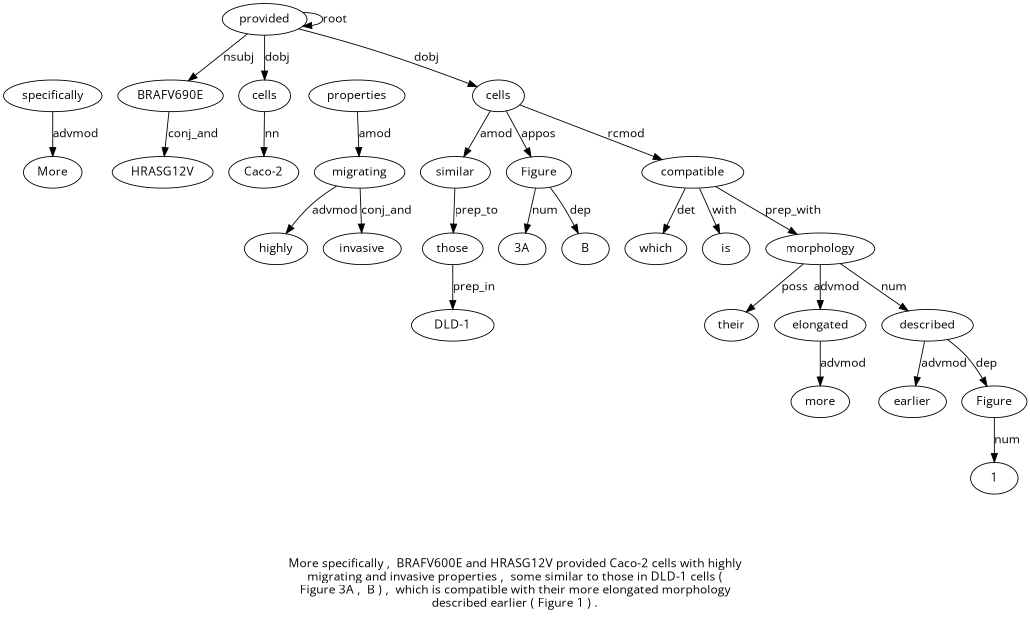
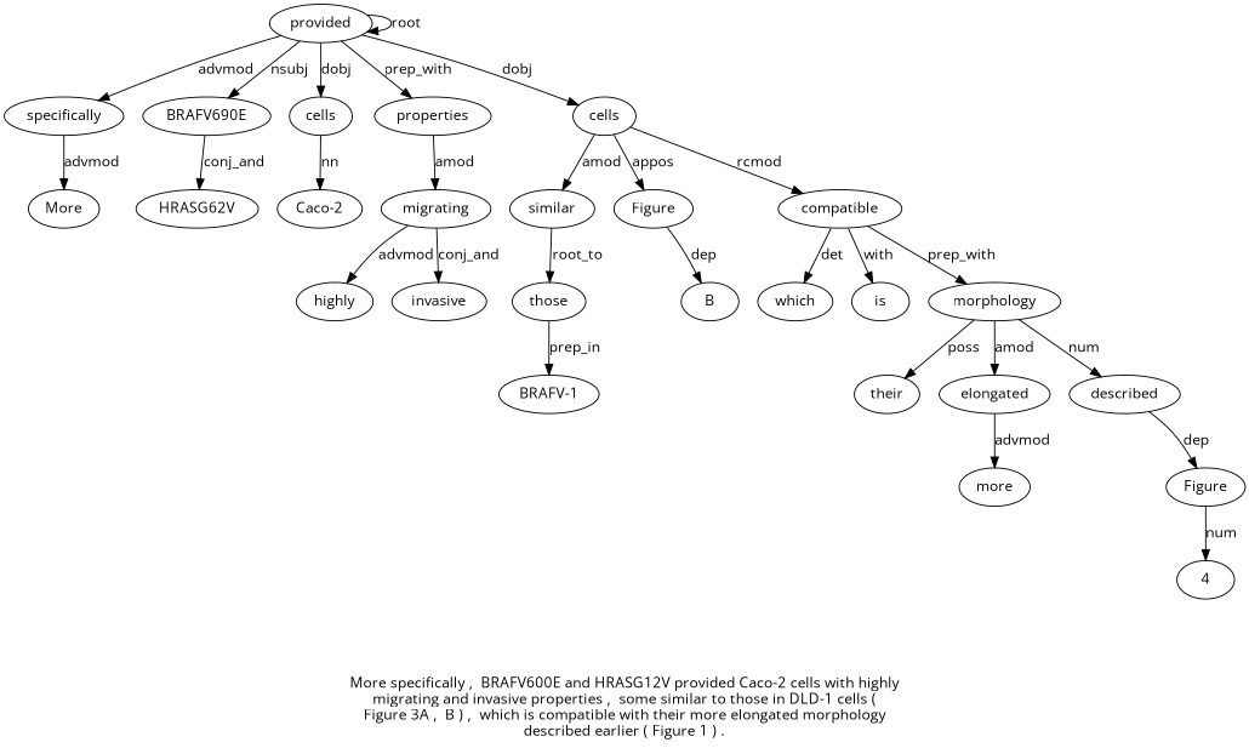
  digraph {
    fontname="Open Sans"
    label="More specifically ,  BRAFV600E and HRASG12V provided Caco-2 cells with highly\nmigrating and invasive properties ,  some similar to those in DLD-1 cells (\nFigure 3A ,  B ) ,  which is compatible with their more elongated morphology\ndescribed earlier ( Figure 1 ) ."
    node [fillcolor=white fontname="Open Sans" style=filled]
    edge [fontname="Open Sans"]
    n1 [label=specifically]
    n2 [label=More]
    n3 [label=provided]
    n4 [label=BRAFV690E]
    n5 [label=cells]
    n6 [label=properties]
    n7 [label=cells]
-   n8 [label=HRASG12V]
+   n8 [label=HRASG62V]
    n9 [label="Caco-2"]
    n10 [label=migrating]
    n11 [label=similar]
    n12 [label=Figure]
    n13 [label=compatible]
    n14 [label=highly]
    n15 [label=invasive]
    n16 [label=those]
-   n17 [label="3A"]
    n18 [label=B]
    n19 [label=which]
    n20 [label=is]
    n21 [label=morphology]
-   n22 [label="DLD-1"]
+   n22 [label="BRAFV-1"]
    n23 [label=their]
    n24 [label=elongated]
    n25 [label=described]
    n26 [label=more]
-   n27 [label=earlier]
    n28 [label=Figure]
-   n29 [label=1]
+   n29 [label=4]
    n1 -> n2 [label=advmod]
+   n3 -> n1 [label=advmod]
    n3 -> n3 [label=root]
    n3 -> n4 [label=nsubj]
    n3 -> n5 [label=dobj]
+   n3 -> n6 [label=prep_with]
    n3 -> n7 [label=dobj]
    n4 -> n8 [label=conj_and]
    n5 -> n9 [label=nn]
    n6 -> n10 [label=amod]
    n7 -> n11 [label=amod]
    n7 -> n12 [label=appos]
    n7 -> n13 [label=rcmod]
    n10 -> n14 [label=advmod]
    n10 -> n15 [label=conj_and]
-   n11 -> n16 [label=prep_to]
-   n12 -> n17 [label=num]
+   n11 -> n16 [label=root_to]
    n12 -> n18 [label=dep]
    n13 -> n19 [label=det]
    n13 -> n20 [label=with]
    n13 -> n21 [label=prep_with]
    n16 -> n22 [label=prep_in]
    n21 -> n23 [label=poss]
-   n21 -> n24 [label=advmod]
+   n21 -> n24 [label=amod]
    n21 -> n25 [label=num]
    n24 -> n26 [label=advmod]
-   n25 -> n27 [label=advmod]
    n25 -> n28 [label=dep]
    n28 -> n29 [label=num]
  }
